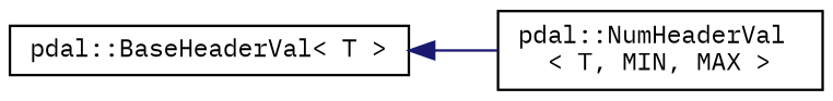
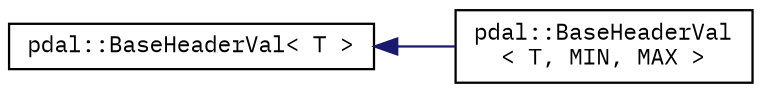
  digraph {
    rankdir=LR
    fontname="IBM Plex Mono"
    node [color=black fillcolor=white fontname="IBM Plex Mono" fontsize=10 shape=record style=filled]
    n1 [height=0.2 label="pdal::BaseHeaderVal\< T \>" width=0.4]
-   n2 [height=0.2 label="pdal::NumHeaderVal\l\< T, MIN, MAX \>" width=0.4]
+   n2 [height=0.2 label="pdal::BaseHeaderVal\l\< T, MIN, MAX \>" width=0.4]
    n1 -> n2 [color=midnightblue dir=back fontname="IBM Plex Mono" fontsize=10 labelfontname=Helvetica labelfontsize=10 style=solid]
  }
